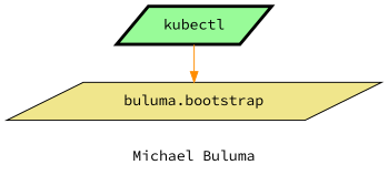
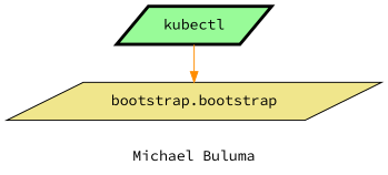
  digraph {
    label="Michael Buluma"
    fontname="Source Code Pro"
    node [style=filled shape=parallelogram fontname="Source Code Pro"]
    kubectl [fillcolor=palegreen penwidth=3]
-   "buluma.bootstrap" [fillcolor=khaki]
+   "buluma.bootstrap" [fillcolor=khaki label="bootstrap.bootstrap"]
    kubectl -> "buluma.bootstrap" [color=darkorange fontname="Source Code Pro"]
  }
